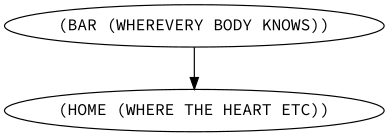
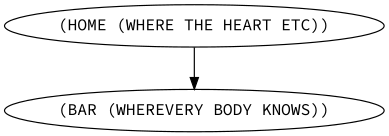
  digraph {
    fontname="Source Code Pro"
    node [fontname="Source Code Pro"]
    n1 [label="(HOME (WHERE THE HEART ETC))"]
    n2 [label="(BAR (WHEREVERY BODY KNOWS))"]
-   n2 -> n1 [fontname="Source Code Pro"]
+   n1 -> n2 [fontname="Source Code Pro"]
  }
